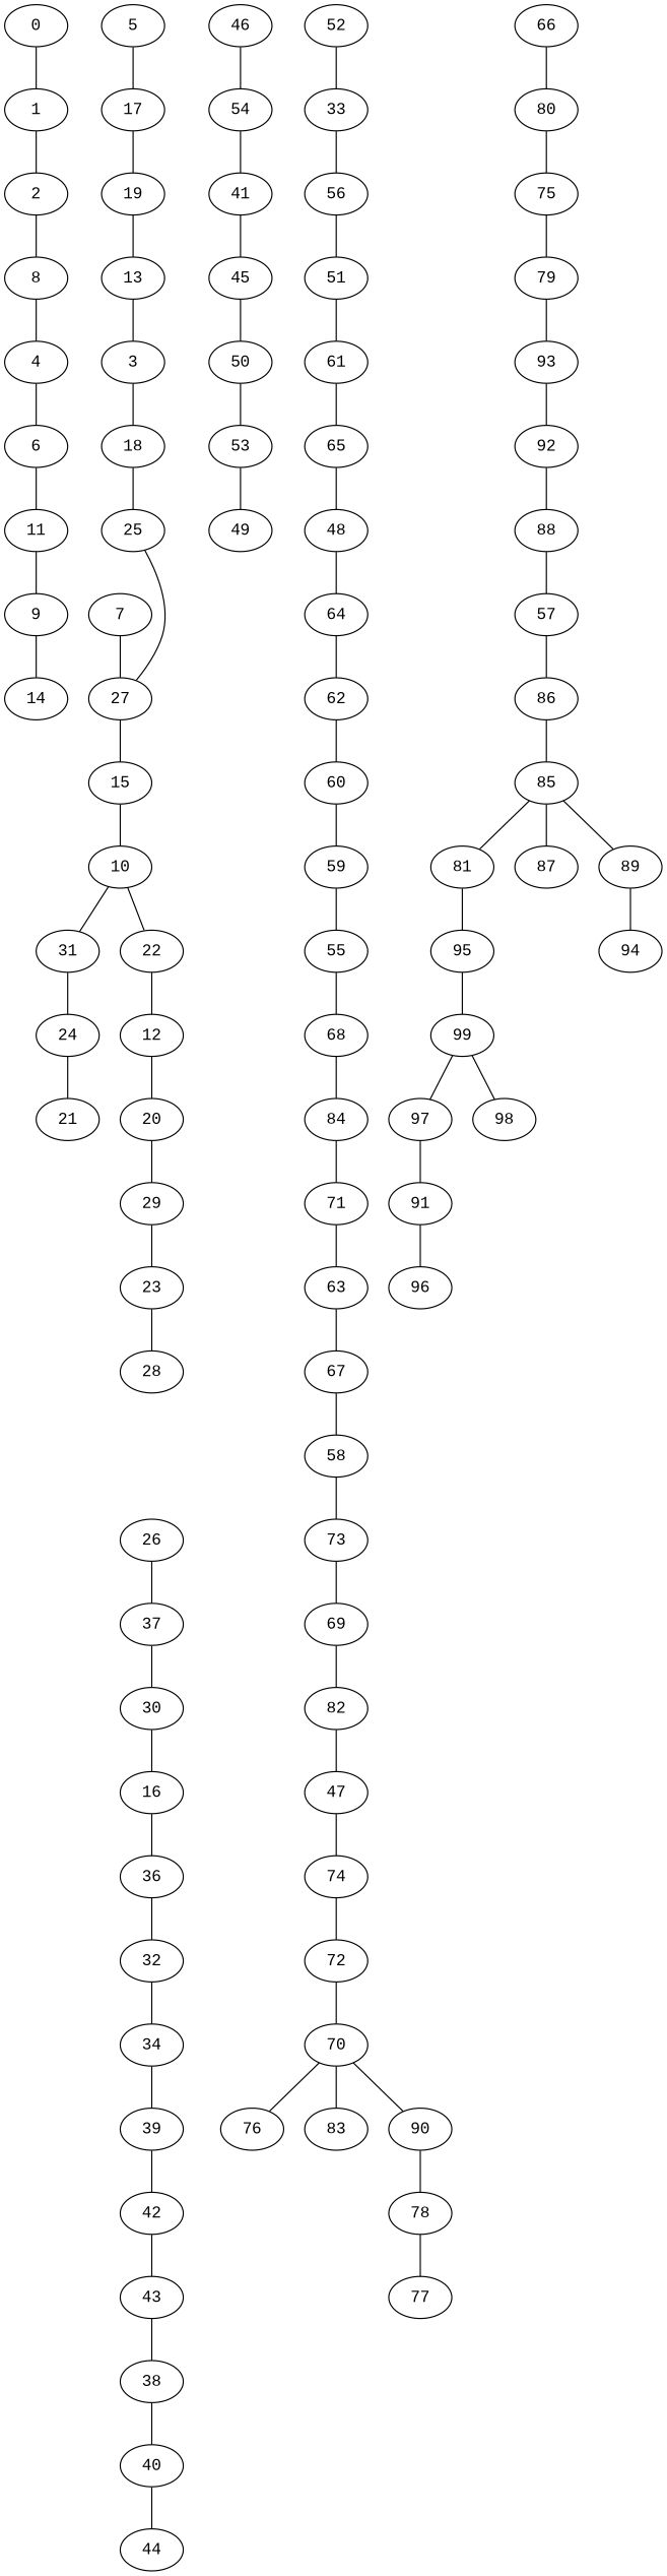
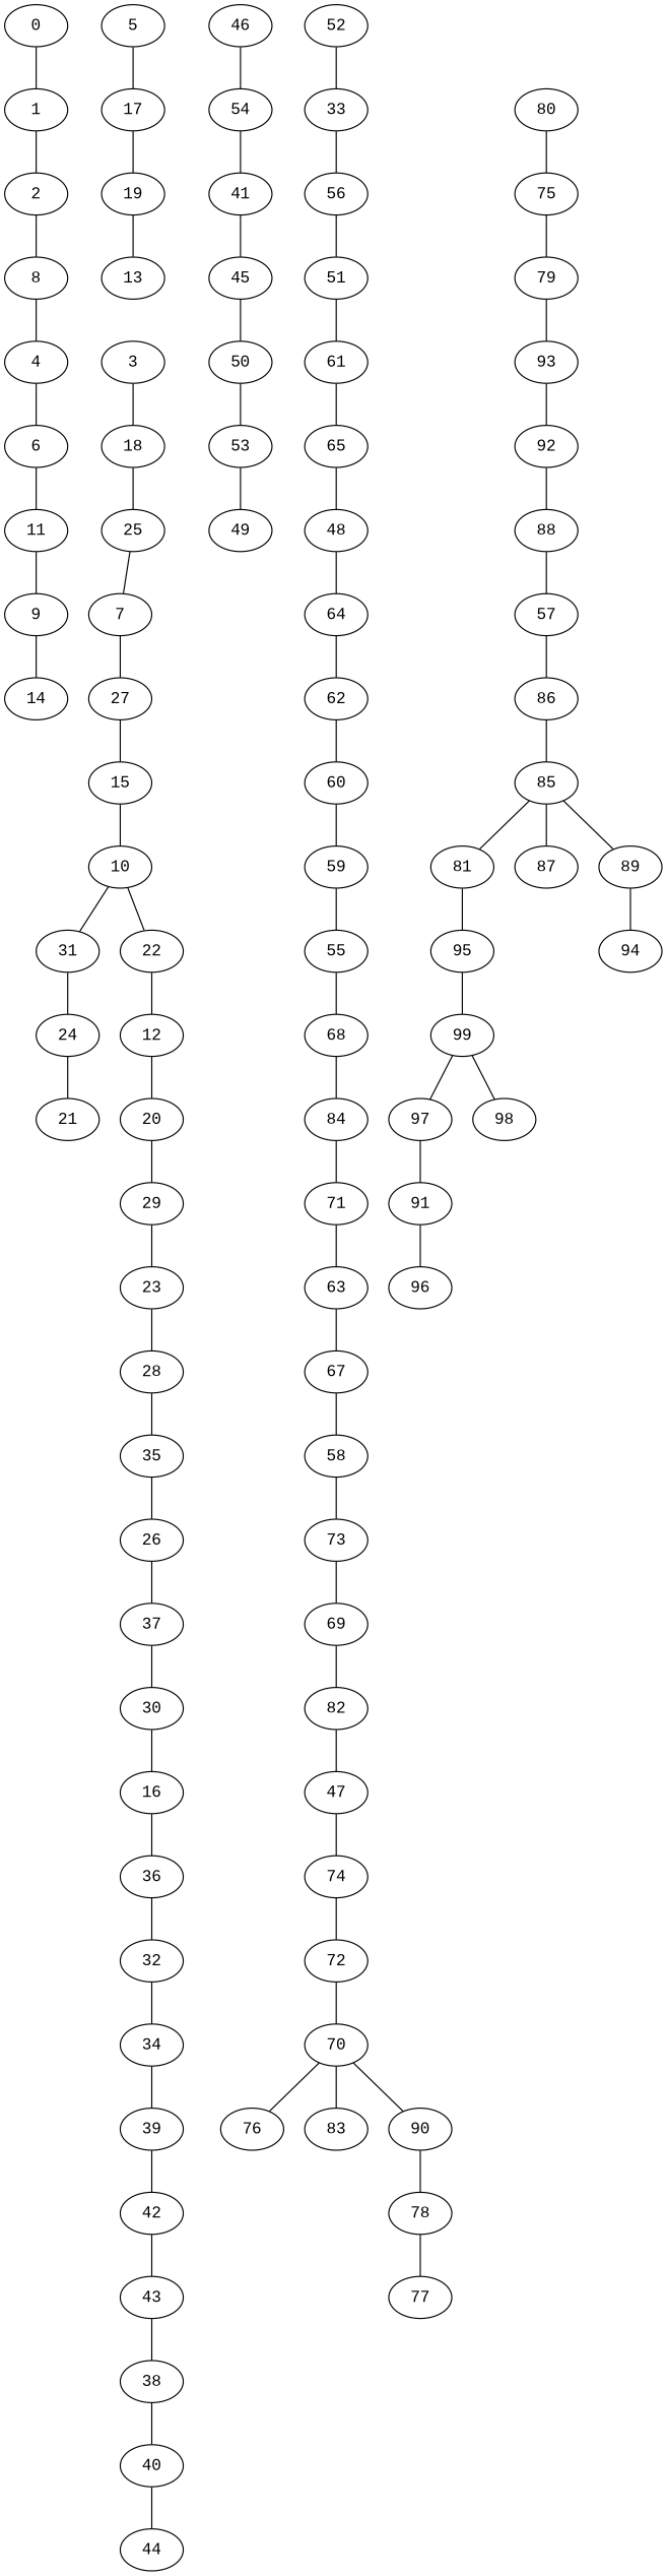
  graph {
    fontname="Liberation Mono"
    node [fontname="Liberation Mono"]
    edge [Label=0.00 fontname="Liberation Mono"]
    0 [Label="0 (0.00)"]
    1 [Label="1 (0.00)"]
    2 [Label="2 (0.00)"]
    8 [Label="8 (0.00)"]
    4 [Label="4 (0.00)"]
    6 [Label="6 (0.00)"]
    11 [Label="11 (0.00)"]
    9 [Label="9 (0.00)"]
    14 [Label="14 (0.00)"]
    5 [Label="5 (0.00)"]
    17 [Label="17 (0.00)"]
    19 [Label="19 (0.00)"]
    13 [Label="13 (0.00)"]
    3 [Label="3 (0.00)"]
    18 [Label="18 (0.00)"]
    25 [Label="25 (0.00)"]
    7 [Label="7 (0.00)"]
    27 [Label="27 (0.00)"]
    15 [Label="15 (0.00)"]
    10 [Label="10 (0.00)"]
    31 [Label="31 (0.00)"]
    22 [Label="22 (0.00)"]
    24 [Label="24 (0.00)"]
    21 [Label="21 (0.00)"]
    12 [Label="12 (0.00)"]
    20 [Label="20 (0.00)"]
    29 [Label="29 (0.00)"]
    23 [Label="23 (0.00)"]
    28 [Label="28 (0.00)"]
+   35 [Label="35 (0.00)"]
    26 [Label="26 (0.00)"]
    37 [Label="37 (0.00)"]
    30 [Label="30 (0.00)"]
    16 [Label="16 (0.00)"]
    36 [Label="36 (0.00)"]
    32 [Label="32 (0.00)"]
    34 [Label="34 (0.00)"]
    39 [Label="39 (0.00)"]
    42 [Label="42 (0.00)"]
    43 [Label="43 (0.00)"]
    38 [Label="38 (0.00)"]
    40 [Label="40 (0.00)"]
    44 [Label="44 (0.00)"]
    46 [Label="46 (0.00)"]
    54 [Label="54 (0.00)"]
    41 [Label="41 (0.00)"]
    45 [Label="45 (0.00)"]
    50 [Label="50 (0.00)"]
    53 [Label="53 (0.00)"]
    49 [Label="49 (0.00)"]
    52 [Label="52 (0.00)"]
    33 [Label="33 (0.00)"]
    56 [Label="56 (0.00)"]
    51 [Label="51 (0.00)"]
    61 [Label="61 (0.00)"]
    65 [Label="65 (0.00)"]
    48 [Label="48 (0.00)"]
    64 [Label="64 (0.00)"]
    62 [Label="62 (0.00)"]
    60 [Label="60 (0.00)"]
    59 [Label="59 (0.00)"]
    55 [Label="55 (0.00)"]
    68 [Label="68 (0.00)"]
    84 [Label="84 (0.00)"]
    71 [Label="71 (0.00)"]
    63 [Label="63 (0.00)"]
    67 [Label="67 (0.00)"]
    58 [Label="58 (0.00)"]
    73 [Label="73 (0.00)"]
    69 [Label="69 (0.00)"]
    82 [Label="82 (0.00)"]
    47 [Label="47 (0.00)"]
    74 [Label="74 (0.00)"]
    72 [Label="72 (0.00)"]
    70 [Label="70 (0.00)"]
    76 [Label="76 (0.00)"]
    83 [Label="83 (0.00)"]
    90 [Label="90 (0.00)"]
    78 [Label="78 (0.00)"]
    77 [Label="77 (0.00)"]
-   66 [Label="66 (0.00)"]
    80 [Label="80 (0.00)"]
    75 [Label="75 (0.00)"]
    79 [Label="79 (0.00)"]
    93 [Label="93 (0.00)"]
    92 [Label="92 (0.00)"]
    88 [Label="88 (0.00)"]
    57 [Label="57 (0.00)"]
    86 [Label="86 (0.00)"]
    85 [Label="85 (0.00)"]
    81 [Label="81 (0.00)"]
    87 [Label="87 (0.00)"]
    89 [Label="89 (0.00)"]
    95 [Label="95 (0.00)"]
    94 [Label="94 (0.00)"]
    99 [Label="99 (0.00)"]
    97 [Label="97 (0.00)"]
    98 [Label="98 (0.00)"]
    91 [Label="91 (0.00)"]
    96 [Label="96 (0.00)"]
    0 -- 1
    1 -- 2
    2 -- 8
    8 -- 4
    4 -- 6
    6 -- 11
    11 -- 9
    9 -- 14
    5 -- 17
    17 -- 19
    19 -- 13
-   13 -- 3
    3 -- 18
    18 -- 25
-   25 -- 27
+   25 -- 7
    7 -- 27
    27 -- 15
    15 -- 10
    10 -- 31
    10 -- 22
    31 -- 24
    22 -- 12
    24 -- 21
    12 -- 20
    20 -- 29
    29 -- 23
    23 -- 28
+   28 -- 35
+   35 -- 26
    26 -- 37
    37 -- 30
    30 -- 16
    16 -- 36
    36 -- 32
    32 -- 34
    34 -- 39
    39 -- 42
    42 -- 43
    43 -- 38
    38 -- 40
    40 -- 44
    46 -- 54
    54 -- 41
    41 -- 45
    45 -- 50
    50 -- 53
    53 -- 49
    52 -- 33
    33 -- 56
    56 -- 51
    51 -- 61
    61 -- 65
    65 -- 48
    48 -- 64
    64 -- 62
    62 -- 60
    60 -- 59
    59 -- 55
    55 -- 68
    68 -- 84
    84 -- 71
    71 -- 63
    63 -- 67
    67 -- 58
    58 -- 73
    73 -- 69
    69 -- 82
    82 -- 47
    47 -- 74
    74 -- 72
    72 -- 70
    70 -- 76
    70 -- 83
    70 -- 90
    90 -- 78
    78 -- 77
-   66 -- 80
    80 -- 75
    75 -- 79
    79 -- 93
    93 -- 92
    92 -- 88
    88 -- 57
    57 -- 86
    86 -- 85
    85 -- 81
    85 -- 87
    85 -- 89
    81 -- 95
    89 -- 94
    95 -- 99
    99 -- 97
    99 -- 98
    97 -- 91
    91 -- 96
  }
